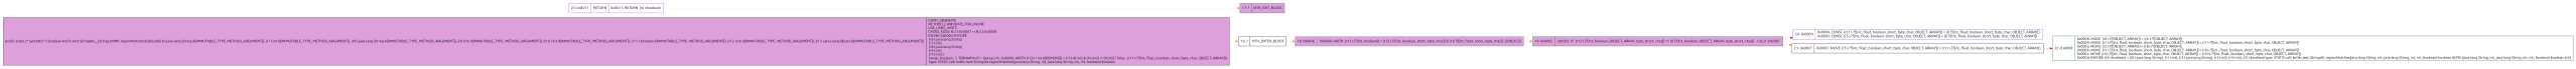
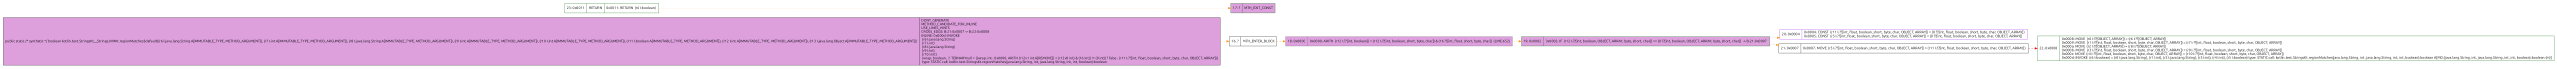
  digraph {
    fontname=Ubuntu
    rankdir=LR
    node [color=black fillcolor=white fontname=Ubuntu shape=record style=filled]
    edge [color=darkorange fontname=Ubuntu style=dotted]
    n1 [label="{16\:\ ?|MTH_ENTER_BLOCK\l}"]
    n2 [color=gray40 fillcolor=plum label="{18\:\ 0x0000|0x0000: ARITH  (r12 I:??[int, boolean]) = (r12 I:??[int, boolean, short, byte, char]) & (16 ??[int, float, short, byte, char])  (LINE:652)\l}"]
    n3 [color=darkgreen fillcolor=plum label="{19\:\ 0x0002|0x0002: IF  (r12 I:??[int, boolean, OBJECT, ARRAY, byte, short, char]) == (0 ??[int, boolean, OBJECT, ARRAY, byte, short, char])  \-\> B:21:0x0007 \l}"]
    n4 [color=purple label="{20\:\ 0x0004|0x0004: CONST  (r11 I:??[int, float, boolean, short, byte, char, OBJECT, ARRAY]) = (0 ??[int, float, boolean, short, byte, char, OBJECT, ARRAY]) \l0x0005: CONST  (r5 I:??[int, float, boolean, short, byte, char, OBJECT, ARRAY]) = (0 ??[int, float, boolean, short, byte, char, OBJECT, ARRAY]) \l}"]
    n5 [label="{21\:\ 0x0007|0x0007: MOVE  (r5 I:??[int, float, boolean, short, byte, char, OBJECT, ARRAY]) = (r11 I:??[int, float, boolean, short, byte, char, OBJECT, ARRAY]) \l}"]
    n6 [color=darkgreen label="{22\:\ 0x0008|0x0008: MOVE  (r0 I:??[OBJECT, ARRAY]) = (r6 I:??[OBJECT, ARRAY]) \l0x0009: MOVE  (r1 I:??[int, float, boolean, short, byte, char, OBJECT, ARRAY]) = (r7 I:??[int, float, boolean, short, byte, char, OBJECT, ARRAY]) \l0x000a: MOVE  (r2 I:??[OBJECT, ARRAY]) = (r8 I:??[OBJECT, ARRAY]) \l0x000b: MOVE  (r3 I:??[int, float, boolean, short, byte, char, OBJECT, ARRAY]) = (r9 I:??[int, float, boolean, short, byte, char, OBJECT, ARRAY]) \l0x000c: MOVE  (r4 I:??[int, float, boolean, short, byte, char, OBJECT, ARRAY]) = (r10 I:??[int, float, boolean, short, byte, char, OBJECT, ARRAY]) \l0x000d: INVOKE  (r6 I:boolean) = (r0 I:java.lang.String), (r1 I:int), (r2 I:java.lang.String), (r3 I:int), (r4 I:int), (r5 I:boolean) type: STATIC call: kotlin.text.StringsKt.regionMatches(java.lang.String, int, java.lang.String, int, int, boolean):boolean A[MD:(java.lang.String, int, java.lang.String, int, int, boolean):boolean (m)]\l}"]
-   n7 [color=purple label="{23\:\ 0x0011|RETURN\l|0x0011: RETURN  (r6 I:boolean) \l}"]
-   n8 [color=darkgreen fillcolor=plum label="{17\:\ ?|MTH_EXIT_BLOCK\l}"]
+   n7 [color=darkgreen label="{23\:\ 0x0011|RETURN\l|0x0011: RETURN  (r6 I:boolean) \l}"]
+   n8 [color=darkgreen fillcolor=plum label="{17\:\ ?|MTH_EXIT_CONST\l}"]
    n9 [fillcolor=plum label="{public static \/* synthetic *\/ boolean kotlin.text.StringsKt__StringsJVMKt.regionMatches$default((r6 I:java.lang.String A[IMMUTABLE_TYPE, METHOD_ARGUMENT]), (r7 I:int A[IMMUTABLE_TYPE, METHOD_ARGUMENT]), (r8 I:java.lang.String A[IMMUTABLE_TYPE, METHOD_ARGUMENT]), (r9 I:int A[IMMUTABLE_TYPE, METHOD_ARGUMENT]), (r10 I:int A[IMMUTABLE_TYPE, METHOD_ARGUMENT]), (r11 I:boolean A[IMMUTABLE_TYPE, METHOD_ARGUMENT]), (r12 I:int A[IMMUTABLE_TYPE, METHOD_ARGUMENT]), (r13 I:java.lang.Object A[IMMUTABLE_TYPE, METHOD_ARGUMENT]))  | DONT_GENERATE\lMETHOD_CANDIDATE_FOR_INLINE\lUSE_LINES_HINTS\lCROSS_EDGE: B:21:0x0007 \-\> B:22:0x0008\lINLINE: 0x000d: INVOKE  \l  (r6 I:java.lang.String)\l  (r7 I:int)\l  (r8 I:java.lang.String)\l  (r9 I:int)\l  (r10 I:int)\l  (wrap: boolean : ?: TERNARYnull = ((wrap: int : 0x0000: ARITH  (r12v1 int A[REMOVE]) = (r12v0 int) & (16 int)) != (0 int)) ? false : (r11 I:??[int, float, boolean, short, byte, char, OBJECT, ARRAY]))\l type: STATIC call: kotlin.text.StringsKt.regionMatches(java.lang.String, int, java.lang.String, int, int, boolean):boolean\l}"]
    n1 -> n2 [style=dashed]
    n2 -> n3
-   n3 -> n4 [color=red]
+   n3 -> n4
    n3 -> n5 [style=dashed]
    n5 -> n6 [color=red style=dashed]
    n7 -> n8
    n9 -> n1
  }
